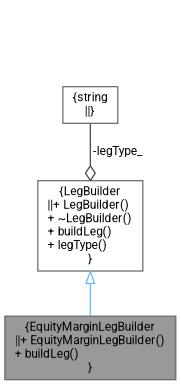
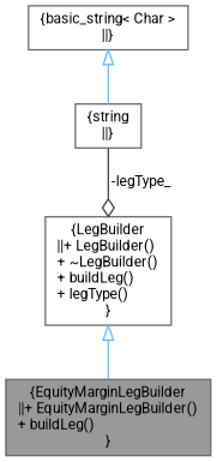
  digraph {
    fontname=Roboto
    node [color=gray40 fillcolor=white fontname=Roboto fontsize=10 shape=box style=filled]
    edge [arrowtail=onormal color=steelblue1 dir=back fontname=Roboto fontsize=10 labelfontname=Helvetica labelfontsize=10 style=solid]
    n1 [fillcolor=grey60 fontcolor=black height=0.2 label="{EquityMarginLegBuilder\n||+ EquityMarginLegBuilder()\l+ buildLeg()\l}" width=0.4]
    n2 [height=0.2 label="{LegBuilder\n||+ LegBuilder()\l+ ~LegBuilder()\l+ buildLeg()\l+ legType()\l}" width=0.4]
    n3 [height=0.2 label="{string\n||}" width=0.4]
+   n4 [height=0.2 label="{basic_string\< Char \>\n||}" width=0.4]
    n2 -> n1
    n3 -> n2 [arrowhead=odiamond color=grey25 label=" -legType_" arrowtail="" dir=""]
+   n4 -> n3
  }
